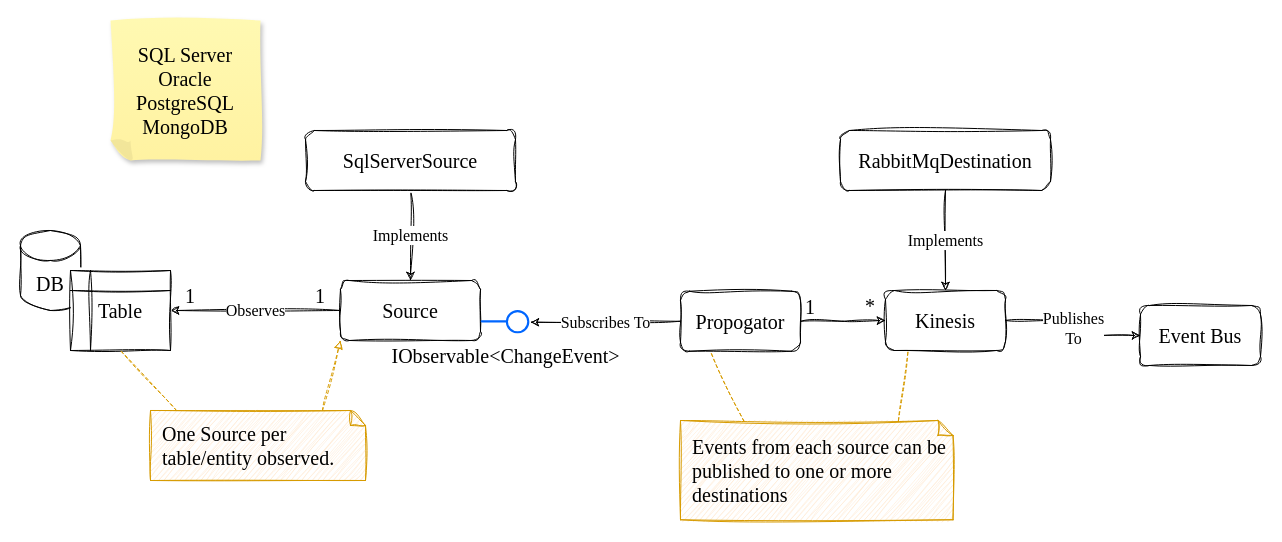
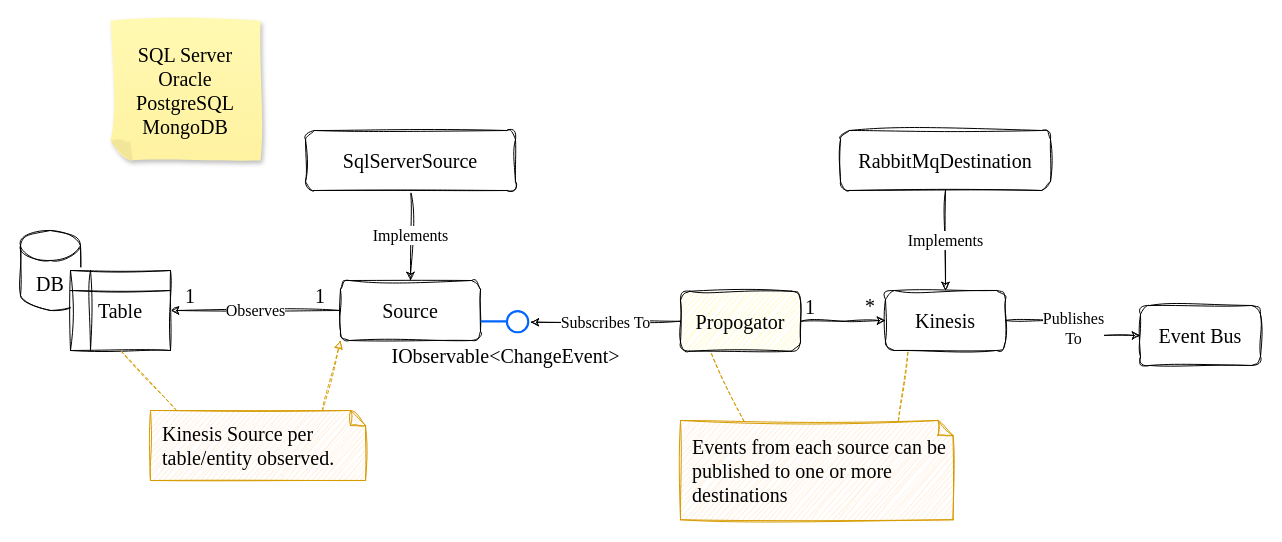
  <mxCell id="0" />
  <mxCell id="1" parent="0" />
  <mxCell id="2" value="Observes" style="edgeStyle=orthogonalEdgeStyle;rounded=0;sketch=1;hachureGap=4;jiggle=2;curveFitting=1;orthogonalLoop=1;jettySize=auto;html=1;fontFamily=Architects Daughter;fontSource=https%3A%2F%2Ffonts.googleapis.com%2Fcss%3Ffamily%3DArchitects%2BDaughter;fontSize=16;entryX=1;entryY=0.5;entryDx=0;entryDy=0;" edge="1" parent="1" source="3" target="16"><mxGeometry relative="1" as="geometry"><mxPoint x="240" y="330" as="targetPoint" /></mxGeometry></mxCell>
  <mxCell id="3" value="Source" style="rounded=1;whiteSpace=wrap;html=1;sketch=1;hachureGap=4;jiggle=2;curveFitting=1;fontFamily=Architects Daughter;fontSource=https%3A%2F%2Ffonts.googleapis.com%2Fcss%3Ffamily%3DArchitects%2BDaughter;fontSize=20;" vertex="1" parent="1"><mxGeometry x="340" y="280" width="140" height="60" as="geometry" /></mxCell>
  <mxCell id="4" value="Subscribes To" style="edgeStyle=orthogonalEdgeStyle;rounded=0;sketch=1;hachureGap=4;jiggle=2;curveFitting=1;orthogonalLoop=1;jettySize=auto;html=1;entryX=1;entryY=0.5;entryDx=0;entryDy=0;fontFamily=Architects Daughter;fontSource=https%3A%2F%2Ffonts.googleapis.com%2Fcss%3Ffamily%3DArchitects%2BDaughter;fontSize=16;exitX=0;exitY=0.5;exitDx=0;exitDy=0;" edge="1" parent="1" source="15" target="8"><mxGeometry relative="1" as="geometry"><mxPoint x="590" y="320" as="sourcePoint" /></mxGeometry></mxCell>
  <mxCell id="5" value="Publishes&lt;br&gt;To" style="edgeStyle=orthogonalEdgeStyle;rounded=0;sketch=1;hachureGap=4;jiggle=2;curveFitting=1;orthogonalLoop=1;jettySize=auto;html=1;fontFamily=Architects Daughter;fontSource=https%3A%2F%2Ffonts.googleapis.com%2Fcss%3Ffamily%3DArchitects%2BDaughter;fontSize=16;" edge="1" parent="1" source="6" target="9"><mxGeometry relative="1" as="geometry" /></mxCell>
  <mxCell id="6" value="Kinesis" style="rounded=1;whiteSpace=wrap;html=1;sketch=1;hachureGap=4;jiggle=2;curveFitting=1;fontFamily=Architects Daughter;fontSource=https%3A%2F%2Ffonts.googleapis.com%2Fcss%3Ffamily%3DArchitects%2BDaughter;fontSize=20;" vertex="1" parent="1"><mxGeometry x="885" y="290" width="120" height="60" as="geometry" /></mxCell>
  <mxCell id="7" value="DB" style="shape=cylinder3;whiteSpace=wrap;html=1;boundedLbl=1;backgroundOutline=1;size=15;sketch=1;hachureGap=4;jiggle=2;curveFitting=1;fontFamily=Architects Daughter;fontSource=https%3A%2F%2Ffonts.googleapis.com%2Fcss%3Ffamily%3DArchitects%2BDaughter;fontSize=20;" vertex="1" parent="1"><mxGeometry x="20" y="230" width="60" height="80" as="geometry" /></mxCell>
  <mxCell id="8" value="IObservable&amp;lt;ChangeEvent&amp;gt;" style="aspect=fixed;perimeter=ellipsePerimeter;html=1;align=center;shadow=0;dashed=0;spacingTop=3;image;image=img/lib/active_directory/interface.svg;sketch=1;hachureGap=4;jiggle=2;curveFitting=1;fontFamily=Architects Daughter;fontSource=https%3A%2F%2Ffonts.googleapis.com%2Fcss%3Ffamily%3DArchitects%2BDaughter;fontSize=20;" vertex="1" parent="1"><mxGeometry x="480" y="310" width="50" height="23.5" as="geometry" /></mxCell>
  <mxCell id="9" value="Event Bus" style="rounded=1;whiteSpace=wrap;html=1;sketch=1;hachureGap=4;jiggle=2;curveFitting=1;fontFamily=Architects Daughter;fontSource=https%3A%2F%2Ffonts.googleapis.com%2Fcss%3Ffamily%3DArchitects%2BDaughter;fontSize=20;" vertex="1" parent="1"><mxGeometry x="1140" y="305" width="120" height="60" as="geometry" /></mxCell>
  <mxCell id="10" value="Implements" style="edgeStyle=orthogonalEdgeStyle;rounded=0;sketch=1;hachureGap=4;jiggle=2;curveFitting=1;orthogonalLoop=1;jettySize=auto;html=1;entryX=0.5;entryY=0;entryDx=0;entryDy=0;fontFamily=Architects Daughter;fontSource=https%3A%2F%2Ffonts.googleapis.com%2Fcss%3Ffamily%3DArchitects%2BDaughter;fontSize=16;" edge="1" parent="1" source="11" target="3"><mxGeometry relative="1" as="geometry" /></mxCell>
  <mxCell id="11" value="SqlServerSource" style="rounded=1;whiteSpace=wrap;html=1;sketch=1;hachureGap=4;jiggle=2;curveFitting=1;fontFamily=Architects Daughter;fontSource=https%3A%2F%2Ffonts.googleapis.com%2Fcss%3Ffamily%3DArchitects%2BDaughter;fontSize=20;" vertex="1" parent="1"><mxGeometry x="305" y="130" width="210" height="60" as="geometry" /></mxCell>
  <mxCell id="12" value="Implements" style="edgeStyle=orthogonalEdgeStyle;rounded=0;sketch=1;hachureGap=4;jiggle=2;curveFitting=1;orthogonalLoop=1;jettySize=auto;html=1;fontFamily=Architects Daughter;fontSource=https%3A%2F%2Ffonts.googleapis.com%2Fcss%3Ffamily%3DArchitects%2BDaughter;fontSize=16;" edge="1" parent="1" source="13" target="6"><mxGeometry relative="1" as="geometry" /></mxCell>
  <mxCell id="13" value="RabbitMqDestination" style="rounded=1;whiteSpace=wrap;html=1;sketch=1;hachureGap=4;jiggle=2;curveFitting=1;fontFamily=Architects Daughter;fontSource=https%3A%2F%2Ffonts.googleapis.com%2Fcss%3Ffamily%3DArchitects%2BDaughter;fontSize=20;" vertex="1" parent="1"><mxGeometry x="840" y="130" width="210" height="60" as="geometry" /></mxCell>
  <mxCell id="14" style="edgeStyle=orthogonalEdgeStyle;rounded=0;sketch=1;hachureGap=4;jiggle=2;curveFitting=1;orthogonalLoop=1;jettySize=auto;html=1;fontFamily=Architects Daughter;fontSource=https%3A%2F%2Ffonts.googleapis.com%2Fcss%3Ffamily%3DArchitects%2BDaughter;fontSize=16;" edge="1" parent="1" source="15" target="6"><mxGeometry relative="1" as="geometry" /></mxCell>
- <mxCell id="15" value="Propogator" style="rounded=1;whiteSpace=wrap;html=1;sketch=1;hachureGap=4;jiggle=2;curveFitting=1;fontFamily=Architects Daughter;fontSource=https%3A%2F%2Ffonts.googleapis.com%2Fcss%3Ffamily%3DArchitects%2BDaughter;fontSize=20;" vertex="1" parent="1"><mxGeometry x="680" y="290.75" width="120" height="60" as="geometry" /></mxCell>
+ <mxCell id="15" value="Propogator" style="rounded=1;whiteSpace=wrap;html=1;sketch=1;hachureGap=4;jiggle=2;curveFitting=1;fontFamily=Architects Daughter;fontSource=https%3A%2F%2Ffonts.googleapis.com%2Fcss%3Ffamily%3DArchitects%2BDaughter;fontSize=20;fillColor=#fff9b2;" vertex="1" parent="1"><mxGeometry x="680" y="290.75" width="120" height="60" as="geometry" /></mxCell>
  <mxCell id="16" value="Table" style="shape=internalStorage;whiteSpace=wrap;html=1;backgroundOutline=1;sketch=1;hachureGap=4;jiggle=2;curveFitting=1;fontFamily=Architects Daughter;fontSource=https%3A%2F%2Ffonts.googleapis.com%2Fcss%3Ffamily%3DArchitects%2BDaughter;fontSize=20;" vertex="1" parent="1"><mxGeometry x="70" y="270" width="100" height="80" as="geometry" /></mxCell>
- <mxCell id="17" value="One Source per table/entity observed." style="shape=note;size=15;align=left;spacingLeft=10;html=1;whiteSpace=wrap;sketch=1;hachureGap=4;jiggle=2;curveFitting=1;fontFamily=Architects Daughter;fontSource=https%3A%2F%2Ffonts.googleapis.com%2Fcss%3Ffamily%3DArchitects%2BDaughter;fontSize=20;fillColor=#ffe6cc;strokeColor=#d79b00;" vertex="1" parent="1"><mxGeometry x="150" y="410" width="215" height="70" as="geometry" /></mxCell>
+ <mxCell id="17" value="Kinesis Source per table/entity observed." style="shape=note;size=15;align=left;spacingLeft=10;html=1;whiteSpace=wrap;sketch=1;hachureGap=4;jiggle=2;curveFitting=1;fontFamily=Architects Daughter;fontSource=https%3A%2F%2Ffonts.googleapis.com%2Fcss%3Ffamily%3DArchitects%2BDaughter;fontSize=20;fillColor=#ffe6cc;strokeColor=#d79b00;" vertex="1" parent="1"><mxGeometry x="150" y="410" width="215" height="70" as="geometry" /></mxCell>
  <mxCell id="18" value="" style="edgeStyle=none;endArrow=none;exitX=0.4;exitY=0;dashed=1;html=1;rounded=0;sketch=1;hachureGap=4;jiggle=2;curveFitting=1;fontFamily=Architects Daughter;fontSource=https%3A%2F%2Ffonts.googleapis.com%2Fcss%3Ffamily%3DArchitects%2BDaughter;fontSize=16;fillColor=#ffe6cc;strokeColor=#d79b00;entryX=0.5;entryY=1;entryDx=0;entryDy=0;" edge="1" parent="1" target="16"><mxGeometry x="1" relative="1" as="geometry"><mxPoint x="85" y="430" as="targetPoint" /><mxPoint x="176" y="410" as="sourcePoint" /></mxGeometry></mxCell>
  <mxCell id="19" value="" style="edgeStyle=none;endArrow=block;exitX=0.8;exitY=0;dashed=1;html=1;rounded=0;sketch=1;hachureGap=4;jiggle=2;curveFitting=1;fontFamily=Architects Daughter;fontSource=https%3A%2F%2Ffonts.googleapis.com%2Fcss%3Ffamily%3DArchitects%2BDaughter;fontSize=16;fillColor=#ffe6cc;strokeColor=#d79b00;entryX=0;entryY=1;entryDx=0;entryDy=0;" edge="1" source="17" parent="1" target="3"><mxGeometry x="1" relative="1" as="geometry"><mxPoint x="305" y="430" as="targetPoint" /></mxGeometry></mxCell>
  <mxCell id="20" value="1" style="text;html=1;strokeColor=none;fillColor=none;align=center;verticalAlign=middle;whiteSpace=wrap;rounded=0;sketch=1;hachureGap=4;jiggle=2;curveFitting=1;fontFamily=Architects Daughter;fontSource=https%3A%2F%2Ffonts.googleapis.com%2Fcss%3Ffamily%3DArchitects%2BDaughter;fontSize=20;" vertex="1" parent="1"><mxGeometry x="180" y="280" width="20" height="30" as="geometry" /></mxCell>
  <mxCell id="21" value="1" style="text;html=1;strokeColor=none;fillColor=none;align=center;verticalAlign=middle;whiteSpace=wrap;rounded=0;sketch=1;hachureGap=4;jiggle=2;curveFitting=1;fontFamily=Architects Daughter;fontSource=https%3A%2F%2Ffonts.googleapis.com%2Fcss%3Ffamily%3DArchitects%2BDaughter;fontSize=20;" vertex="1" parent="1"><mxGeometry x="310" y="280" width="20" height="30" as="geometry" /></mxCell>
  <mxCell id="22" value="1" style="text;html=1;strokeColor=none;fillColor=none;align=center;verticalAlign=middle;whiteSpace=wrap;rounded=0;sketch=1;hachureGap=4;jiggle=2;curveFitting=1;fontFamily=Architects Daughter;fontSource=https%3A%2F%2Ffonts.googleapis.com%2Fcss%3Ffamily%3DArchitects%2BDaughter;fontSize=20;" vertex="1" parent="1"><mxGeometry x="800" y="290.75" width="20" height="30" as="geometry" /></mxCell>
  <mxCell id="23" value="*" style="text;html=1;strokeColor=none;fillColor=none;align=center;verticalAlign=middle;whiteSpace=wrap;rounded=0;sketch=1;hachureGap=4;jiggle=2;curveFitting=1;fontFamily=Architects Daughter;fontSource=https%3A%2F%2Ffonts.googleapis.com%2Fcss%3Ffamily%3DArchitects%2BDaughter;fontSize=20;" vertex="1" parent="1"><mxGeometry x="860" y="290" width="20" height="30" as="geometry" /></mxCell>
  <mxCell id="24" value="Events from each source can be published to one or more destinations" style="shape=note;size=15;align=left;spacingLeft=10;html=1;whiteSpace=wrap;sketch=1;hachureGap=4;jiggle=2;curveFitting=1;fontFamily=Architects Daughter;fontSource=https%3A%2F%2Ffonts.googleapis.com%2Fcss%3Ffamily%3DArchitects%2BDaughter;fontSize=20;fillColor=#ffe6cc;strokeColor=#d79b00;" vertex="1" parent="1"><mxGeometry x="680" y="420" width="272.5" height="99.25" as="geometry" /></mxCell>
  <mxCell id="25" value="" style="edgeStyle=none;endArrow=none;exitX=0.4;exitY=0;dashed=1;html=1;rounded=0;sketch=1;hachureGap=4;jiggle=2;curveFitting=1;fontFamily=Architects Daughter;fontSource=https%3A%2F%2Ffonts.googleapis.com%2Fcss%3Ffamily%3DArchitects%2BDaughter;fontSize=16;fillColor=#ffe6cc;strokeColor=#d79b00;entryX=0.25;entryY=1;entryDx=0;entryDy=0;" edge="1" parent="1" target="15"><mxGeometry x="1" relative="1" as="geometry"><mxPoint x="687.5" y="360.75" as="targetPoint" /><mxPoint x="743.5" y="420.75" as="sourcePoint" /></mxGeometry></mxCell>
  <mxCell id="26" value="" style="edgeStyle=none;endArrow=none;exitX=0.8;exitY=0;dashed=1;html=1;rounded=0;sketch=1;hachureGap=4;jiggle=2;curveFitting=1;fontFamily=Architects Daughter;fontSource=https%3A%2F%2Ffonts.googleapis.com%2Fcss%3Ffamily%3DArchitects%2BDaughter;fontSize=16;fillColor=#ffe6cc;strokeColor=#d79b00;entryX=0;entryY=1;entryDx=0;entryDy=0;" edge="1" source="24" parent="1"><mxGeometry x="1" relative="1" as="geometry"><mxPoint x="907.5" y="350.75" as="targetPoint" /></mxGeometry></mxCell>
  <mxCell id="27" value="SQL Server&lt;br&gt;Oracle&lt;br&gt;PostgreSQL&lt;br&gt;MongoDB" style="shape=note;whiteSpace=wrap;html=1;backgroundOutline=1;fontColor=#000000;darkOpacity=0.05;fillColor=#FFF9B2;strokeColor=none;fillStyle=solid;direction=west;gradientDirection=north;gradientColor=#FFF2A1;shadow=1;size=20;pointerEvents=1;sketch=1;hachureGap=4;jiggle=2;curveFitting=1;fontFamily=Architects Daughter;fontSource=https%3A%2F%2Ffonts.googleapis.com%2Fcss%3Ffamily%3DArchitects%2BDaughter;fontSize=20;" vertex="1" parent="1"><mxGeometry x="110" y="20" width="150" height="140" as="geometry" /></mxCell>
